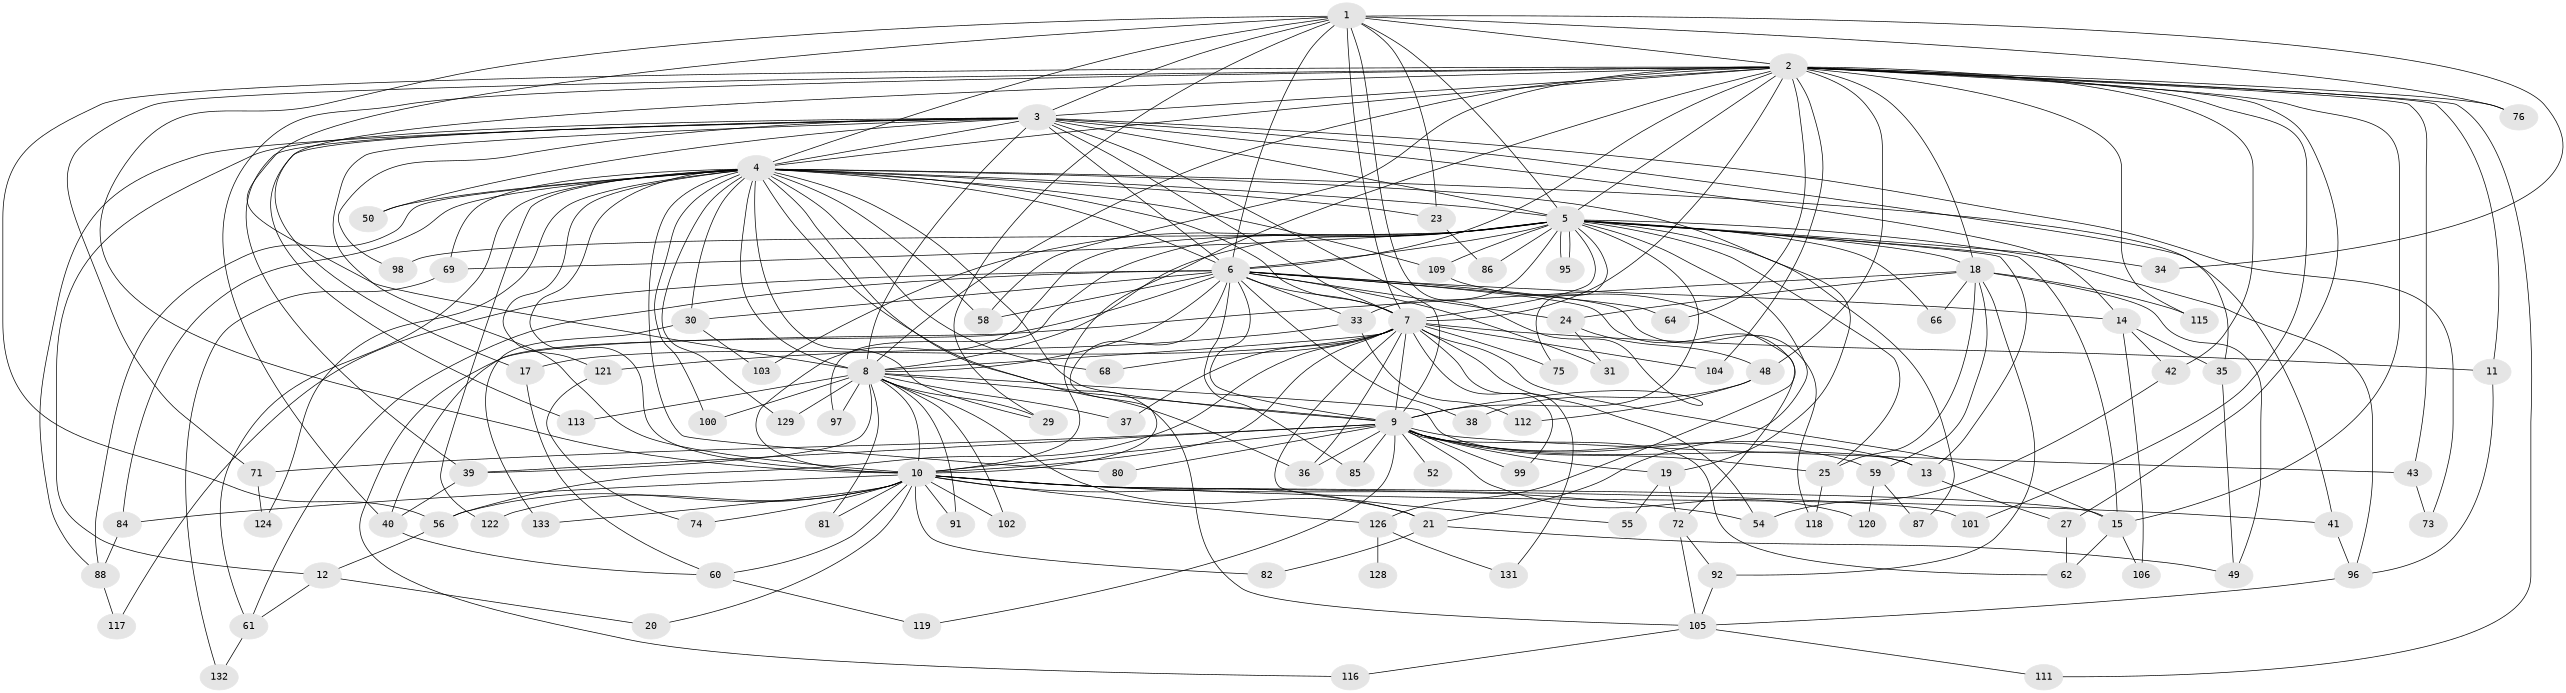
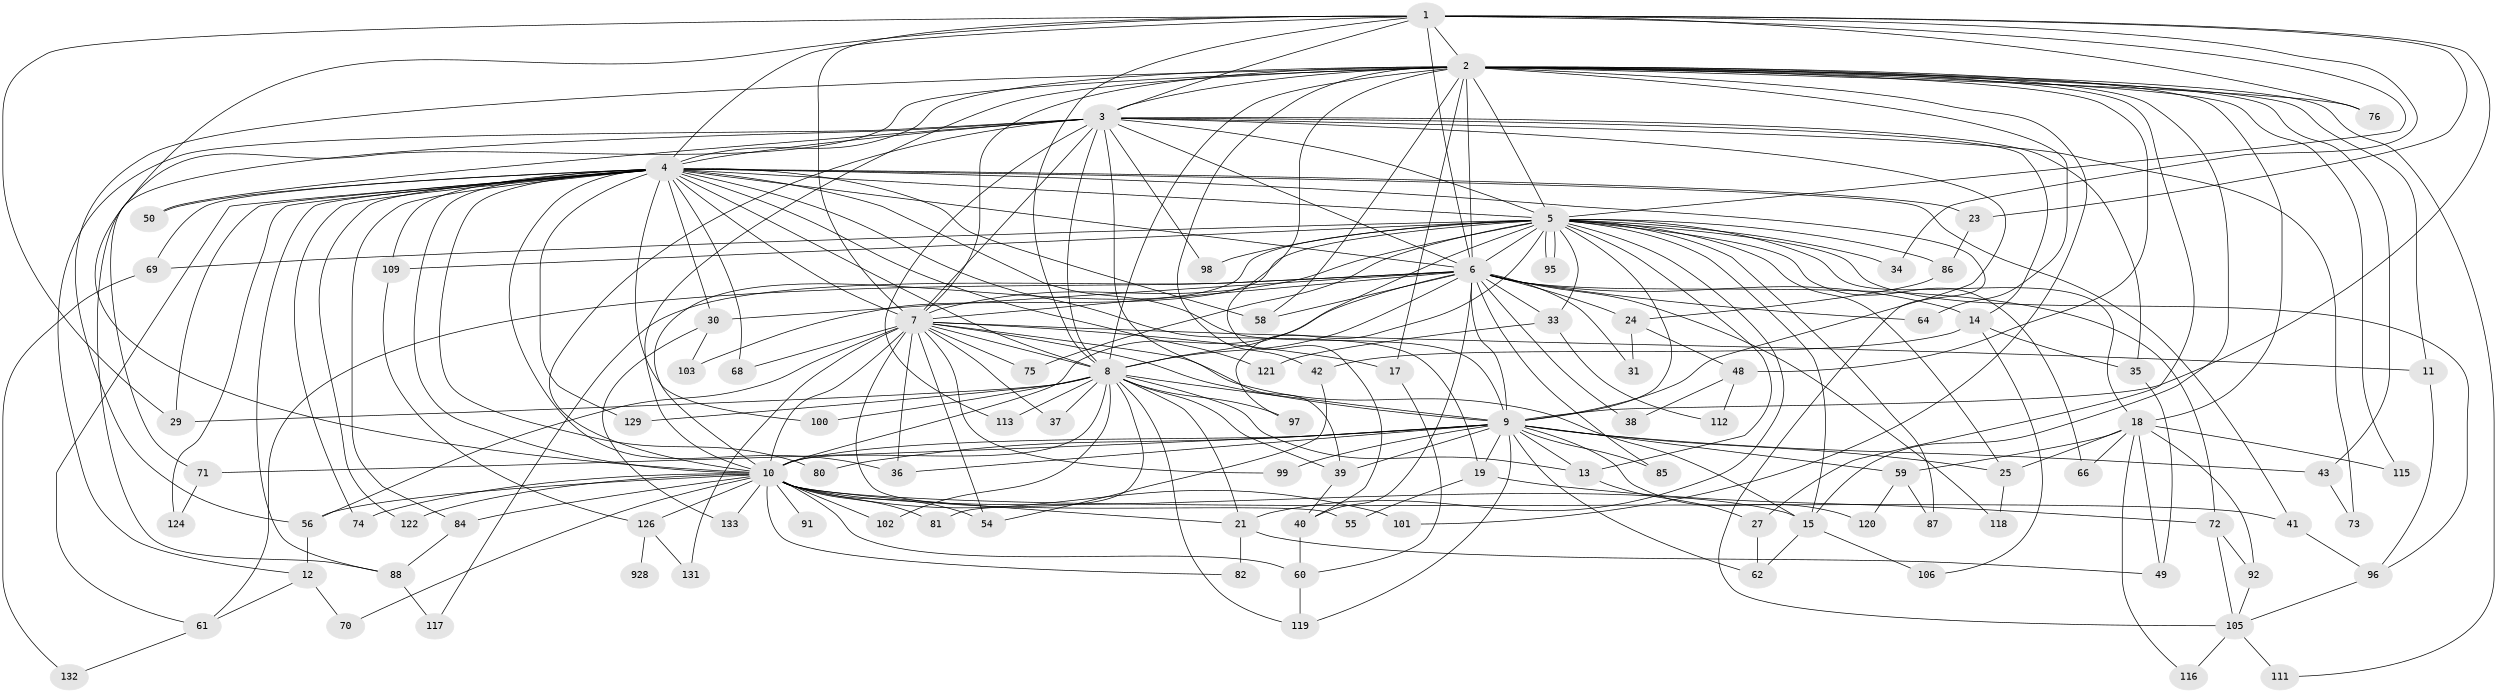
  graph {
    fontname="DejaVu Sans Mono"
    node [color=gray90 fontname="DejaVu Sans Mono" style=filled]
    edge [fontname="DejaVu Sans Mono"]
    1 [super="+53"]
    2 [super="+16"]
    3 [super="+47"]
    4 [super="+45"]
    5 [super="+83"]
    6 [super="+65"]
    7 [super="+32"]
    8 [super="+51"]
    9 [super="+22"]
    10 [super="+57"]
    23
    29
    34 [super="+67"]
    76
    11
    15 [super="+26"]
    17
    18 [super="+54"]
    27
    n20 [label=48]
    40 [super="+125"]
    42
    43 [super="+70"]
    58 [super="+79"]
    64
    71
    101
-   104
    111
    115
    56
    12
    14
    35
    39
    50
    73
    88 [super="+94"]
    98
    113
    19
    30 [super="+89"]
    36 [super="+78"]
    41
    61 [super="+107"]
    68
    69
    74
    80
    84
    100
    105 [super="+110"]
    109
    121
    122
    124
    129
    13 [super="+93"]
    21 [super="+77"]
    25 [super="+127"]
    33 [super="+48"]
    66
    75
    86
    87
    95
    96 [super="+108"]
    97
    103
    24
    31
    38
    72 [super="+123"]
    85
    117
    118
    37
    n78 [label=54 super="+46"]
    55
    99
    131
    81
    91
    102
-   52
    59
    62 [super="+114"]
    119
    120
-   20
+   20 [label=70]
    60 [super="+90"]
    82
    126
    133
    106
    49
    92
    116
    112
    132
-   128
+   128 [label=928]
    1 -- 2 [weight=2]
    1 -- 3
    1 -- 4
    1 -- 5
    1 -- 6
    1 -- 7
    1 -- 8
    1 -- 9
    1 -- 10
    1 -- 23
    1 -- 29
    1 -- 34
    1 -- 76
    2 -- 3
    2 -- 4
    2 -- 5
    2 -- 6
    2 -- 7
    2 -- 8
    2 -- 10
    2 -- 76
    2 -- 11
    2 -- 15
    2 -- 17
    2 -- 18
    2 -- 27
    2 -- n20
    2 -- 40
    2 -- 42
    2 -- 43
    2 -- 58
    2 -- 64
    2 -- 71
    2 -- 101
-   2 -- 104
    2 -- 111
    2 -- 115
    2 -- 56
    3 -- 4
    3 -- 5
    3 -- 6
    3 -- 7
    3 -- 8
    3 -- 9
    3 -- 10
    3 -- 12
    3 -- 14
    3 -- 35
    3 -- 39
    3 -- 50
    3 -- 73
    3 -- 88
    3 -- 98
    3 -- 113
    4 -- 5
    4 -- 6
    4 -- 7
    4 -- 8
    4 -- 9 [weight=2]
    4 -- 10
    4 -- 23
    4 -- 29
    4 -- 58
    4 -- 50
    4 -- 88
    4 -- 19
    4 -- 30
    4 -- 36
    4 -- 41
    4 -- 61
    4 -- 68
    4 -- 69
-   121 -- 74
+   4 -- 74
    4 -- 80
    4 -- 84
    4 -- 100
    4 -- 105
    4 -- 109
    4 -- 121
    4 -- 122
    4 -- 124
    4 -- 129
    5 -- 6
    5 -- 7
    5 -- 8 [weight=2]
    5 -- 9
    5 -- 10
    5 -- 34 [weight=2]
    5 -- 15
    5 -- 18
    5 -- 98
    5 -- 69
    5 -- 109
    5 -- 13
    5 -- 21
    5 -- 25
    5 -- 33 [weight=2]
    5 -- 66
    5 -- 75
    5 -- 86
    5 -- 87
    5 -- 95
    5 -- 95
    5 -- 96
    5 -- 97
    5 -- 103
    6 -- 7
    6 -- 8
    6 -- 9
    6 -- 10
    6 -- 40
    6 -- 58
    6 -- 64
    6 -- 14
    6 -- 30
    6 -- 61
    6 -- 33
    6 -- 24 [weight=2]
    6 -- 31
    6 -- 38
    6 -- 72
    6 -- 85
    6 -- 117
    6 -- 118
    7 -- 8
    7 -- 9
    7 -- 10 [weight=2]
    7 -- 11
    7 -- 15 [weight=2]
    7 -- 17
-   7 -- 104
    7 -- 56
    7 -- 36
    7 -- 68
    7 -- 75
    7 -- 37
    7 -- n78
    7 -- 55
    7 -- 99
    7 -- 131
    8 -- 9
    8 -- 10
    8 -- 29
    8 -- 39
    8 -- 113
    8 -- 100
    8 -- 129
    8 -- 13
    8 -- 21
    8 -- 97
    8 -- 37
    8 -- 81
-   8 -- 91
+   8 -- 119
    8 -- 102
    9 -- 10
    9 -- 43 [weight=2]
    9 -- 71
    9 -- 39
    9 -- 19
    9 -- 36
    9 -- 80
    9 -- 13
    9 -- 25
    9 -- 85
    9 -- 99
-   9 -- 52 [weight=2]
    9 -- 59
    9 -- 62
    9 -- 119
    9 -- 120
    10 -- 15
    10 -- 101
    10 -- 56
    10 -- 41
    10 -- 74
    10 -- 84
    10 -- 122
    10 -- 21
    10 -- n78
    10 -- 81
    10 -- 91
    10 -- 102
    10 -- 20
    10 -- 60
    10 -- 82
    10 -- 126
    10 -- 133
    23 -- 86
    11 -- 96
    15 -- 62
    15 -- 106
    17 -- 60
    18 -- 115
    18 -- 25
    18 -- 66
-   18 -- 24
+   86 -- 24
    18 -- 59
    18 -- 49
    18 -- 92
    18 -- 116
    27 -- 62
    n20 -- 38
    n20 -- 112
    40 -- 60
    42 -- n78
    43 -- 73
    71 -- 124
    56 -- 12
    12 -- 61
    12 -- 20
    14 -- 42
    14 -- 35
    14 -- 106
    35 -- 49
    39 -- 40
    88 -- 117
    19 -- 72
    19 -- 55
    30 -- 103
    30 -- 133
    41 -- 96
    61 -- 132
    69 -- 132
    84 -- 88
    105 -- 111
    105 -- 116
    109 -- 126
    13 -- 27
    21 -- 82
    21 -- 49
    25 -- 118
    33 -- 121
    33 -- 112
    96 -- 105
    24 -- n20
    24 -- 31
    72 -- 105
    72 -- 92
    59 -- 87
    59 -- 120
    60 -- 119
    126 -- 131
    126 -- 128
    92 -- 105
  }
